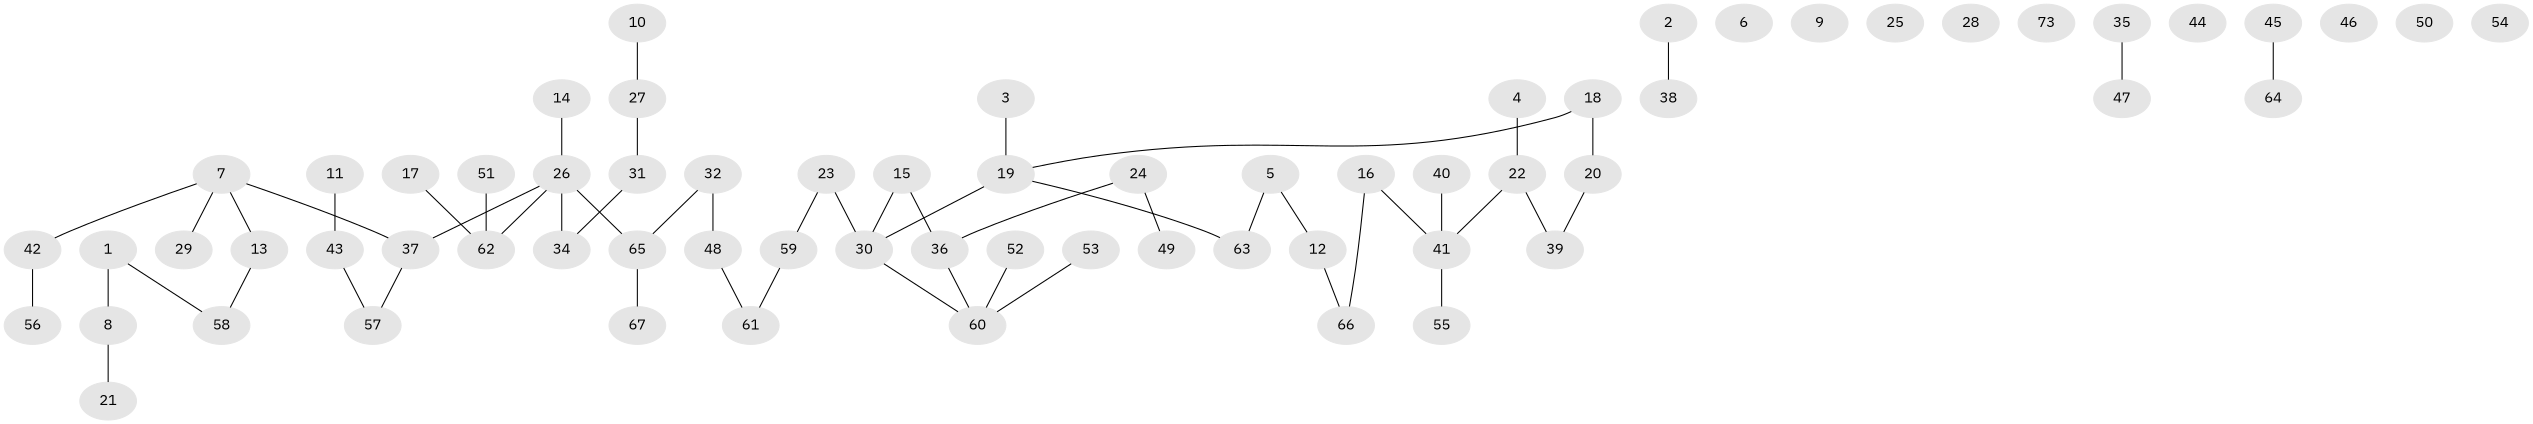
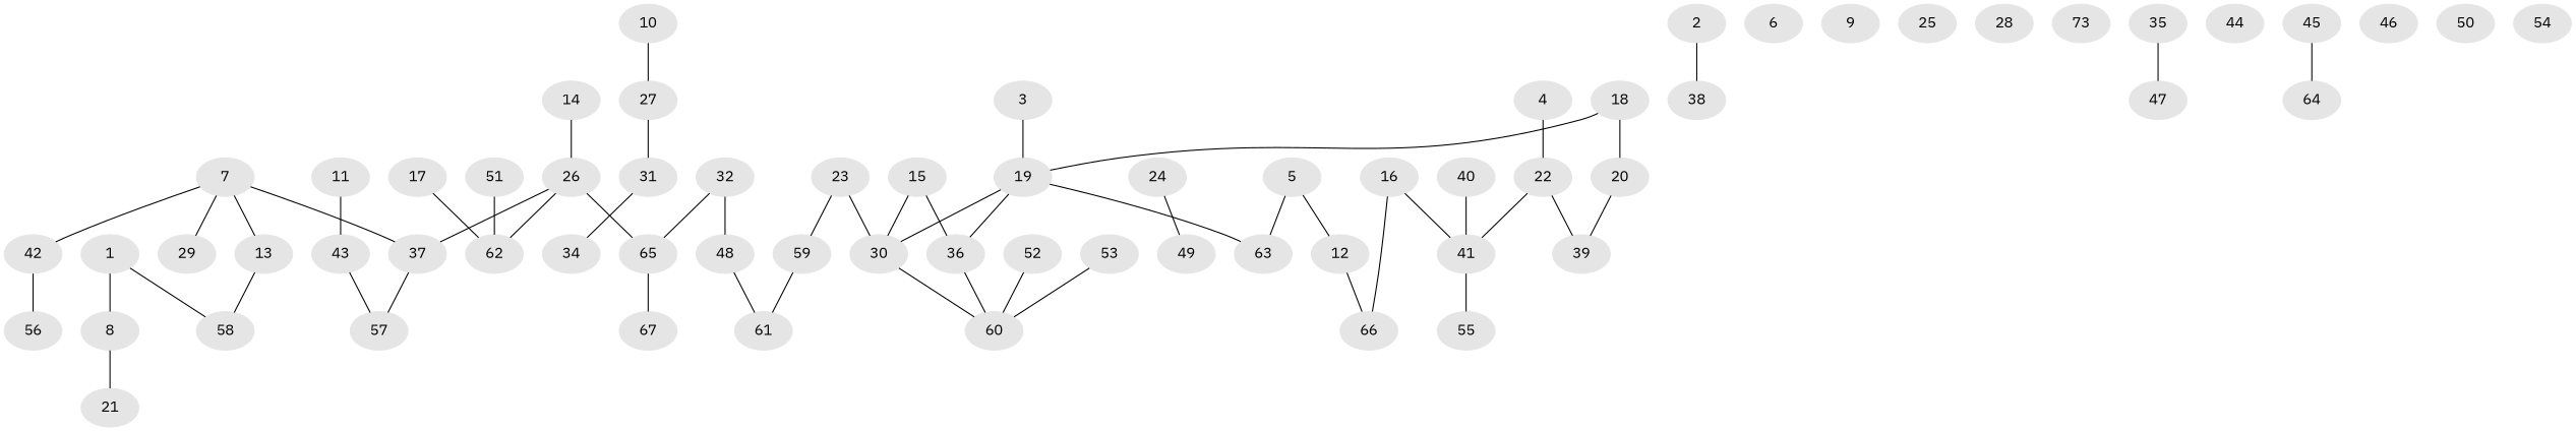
  graph {
    fontname="IBM Plex Sans"
    node [color=gray90 fontname="IBM Plex Sans" style=filled]
    edge [fontname="IBM Plex Sans"]
    1
    8
    58
    21
    2
    38
    3
    19
    63
    30
    27
    31
    4
    22
    41
    39
    5
    12
    66
    6
    7
    13
    29
    37
    42
    57
    56
    9
    10
    11
    43
    14
    26
    62
    34
    65
    15
    36
    60
    16
    55
    17
    18
    20
    23
    59
    61
    24
    49
    25
    67
    28
    32
    48
    n55 [label=73]
    35
    47
    40
    44
    45
    64
    46
    50
    51
    52
    53
    54
    1 -- 8
    1 -- 58
    8 -- 21
    2 -- 38
    3 -- 19
    19 -- 63
    19 -- 30
    30 -- 60
    27 -- 31
    31 -- 34
    4 -- 22
    22 -- 41
    22 -- 39
    41 -- 55
    5 -- 63
    5 -- 12
    12 -- 66
    7 -- 13
    7 -- 29
    7 -- 37
    7 -- 42
    13 -- 58
    37 -- 57
    42 -- 56
    10 -- 27
    11 -- 43
    43 -- 57
    14 -- 26
    26 -- 37
    26 -- 62
-   26 -- 34
    26 -- 65
    65 -- 67
    15 -- 30
    15 -- 36
    36 -- 60
    16 -- 41
    16 -- 66
    17 -- 62
    18 -- 19
    18 -- 20
    20 -- 39
    23 -- 30
    23 -- 59
    59 -- 61
-   24 -- 36
+   19 -- 36
    24 -- 49
    32 -- 65
    32 -- 48
    48 -- 61
    35 -- 47
    40 -- 41
    45 -- 64
    51 -- 62
    52 -- 60
    53 -- 60
  }
